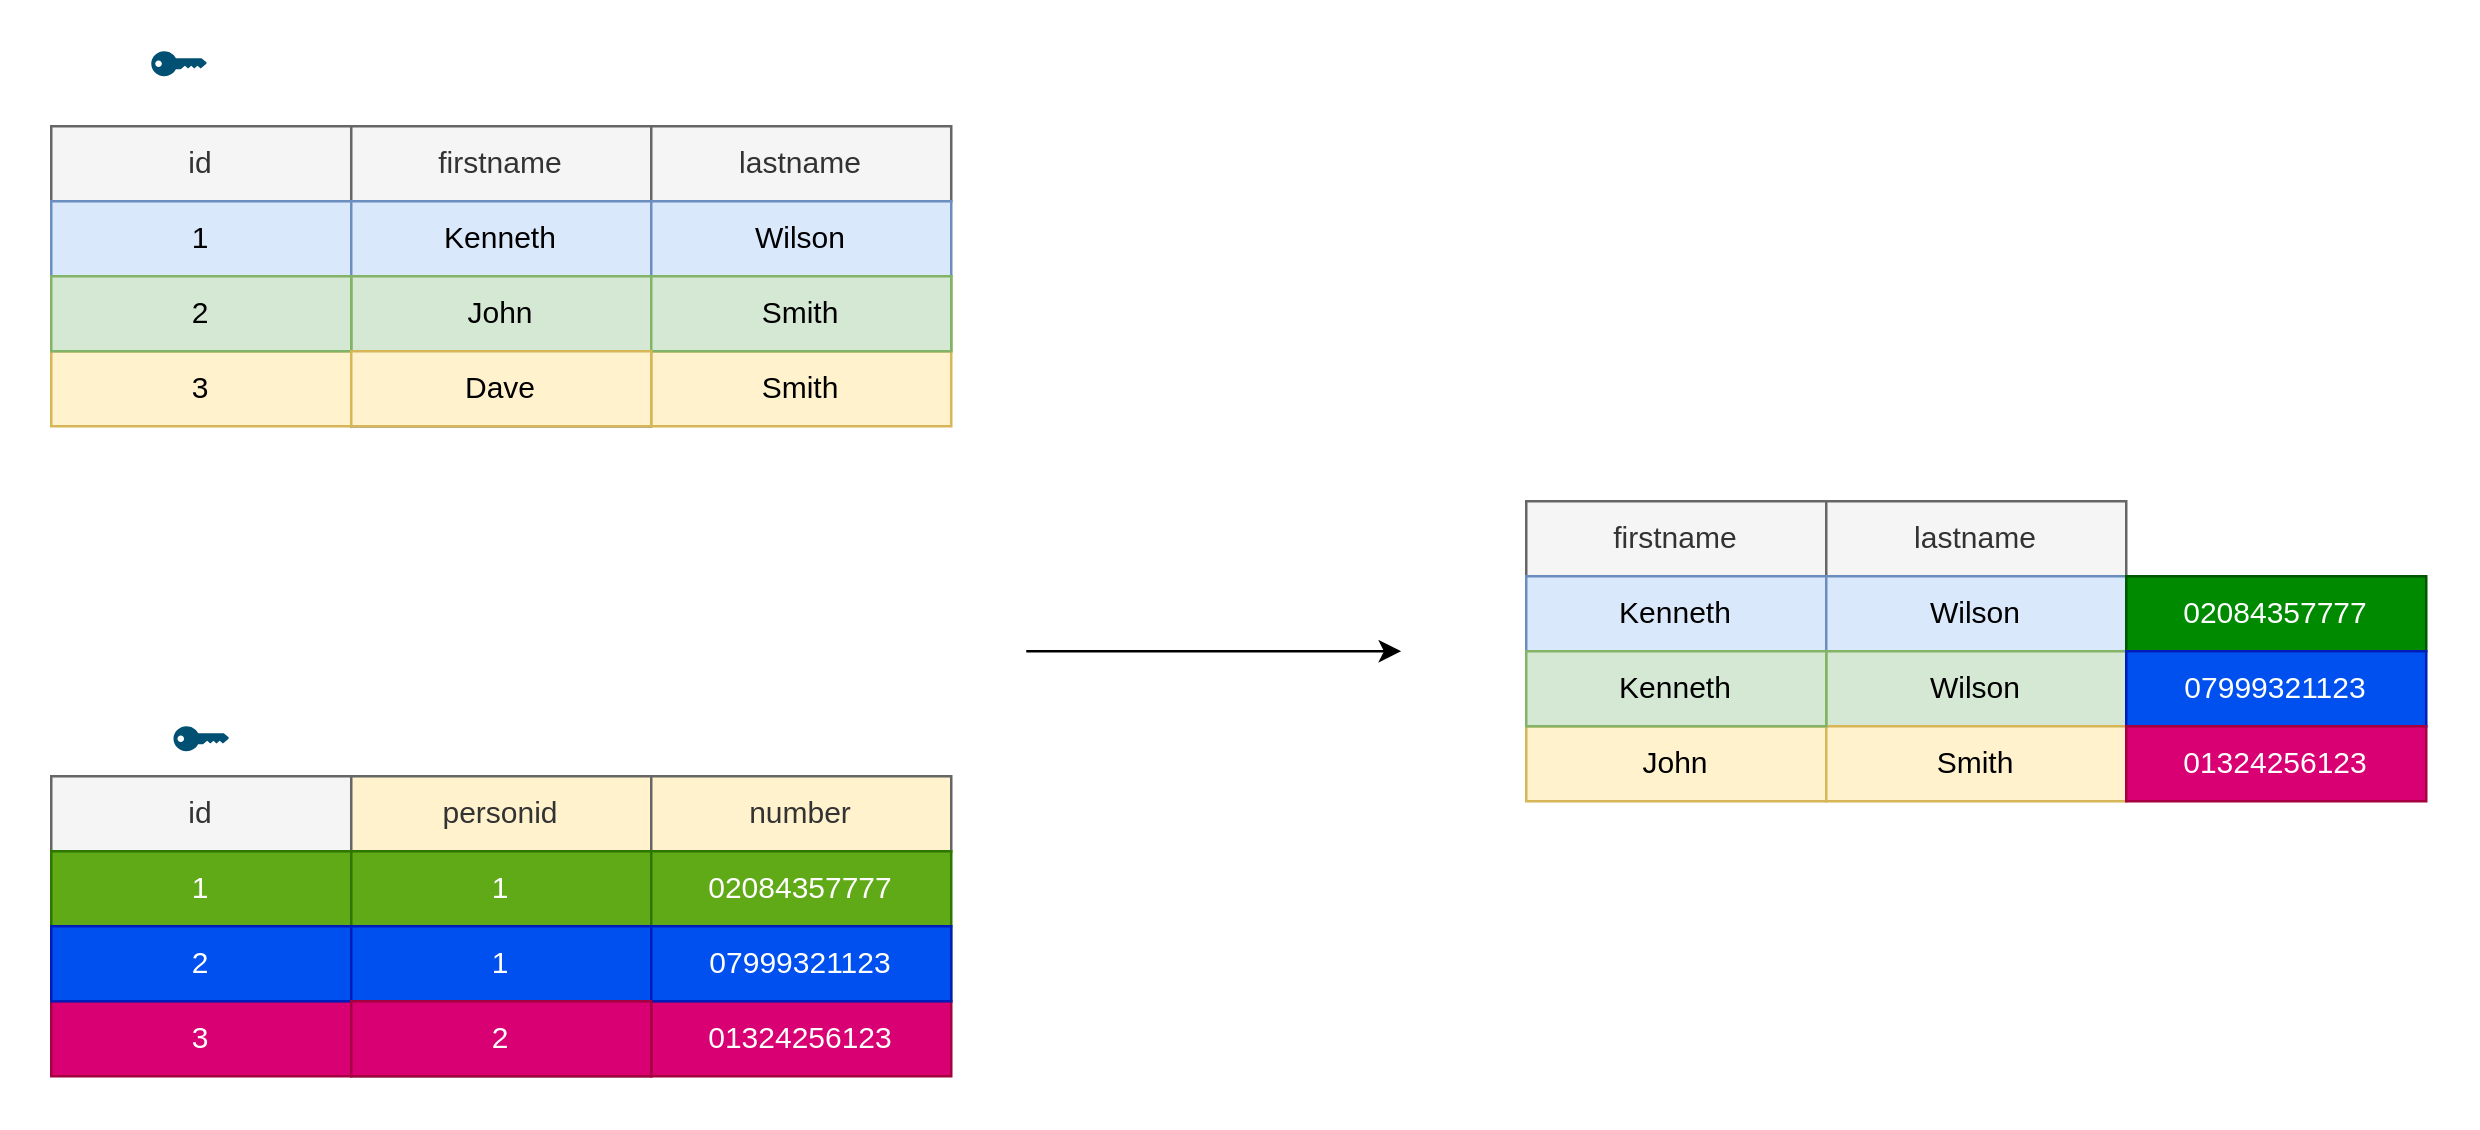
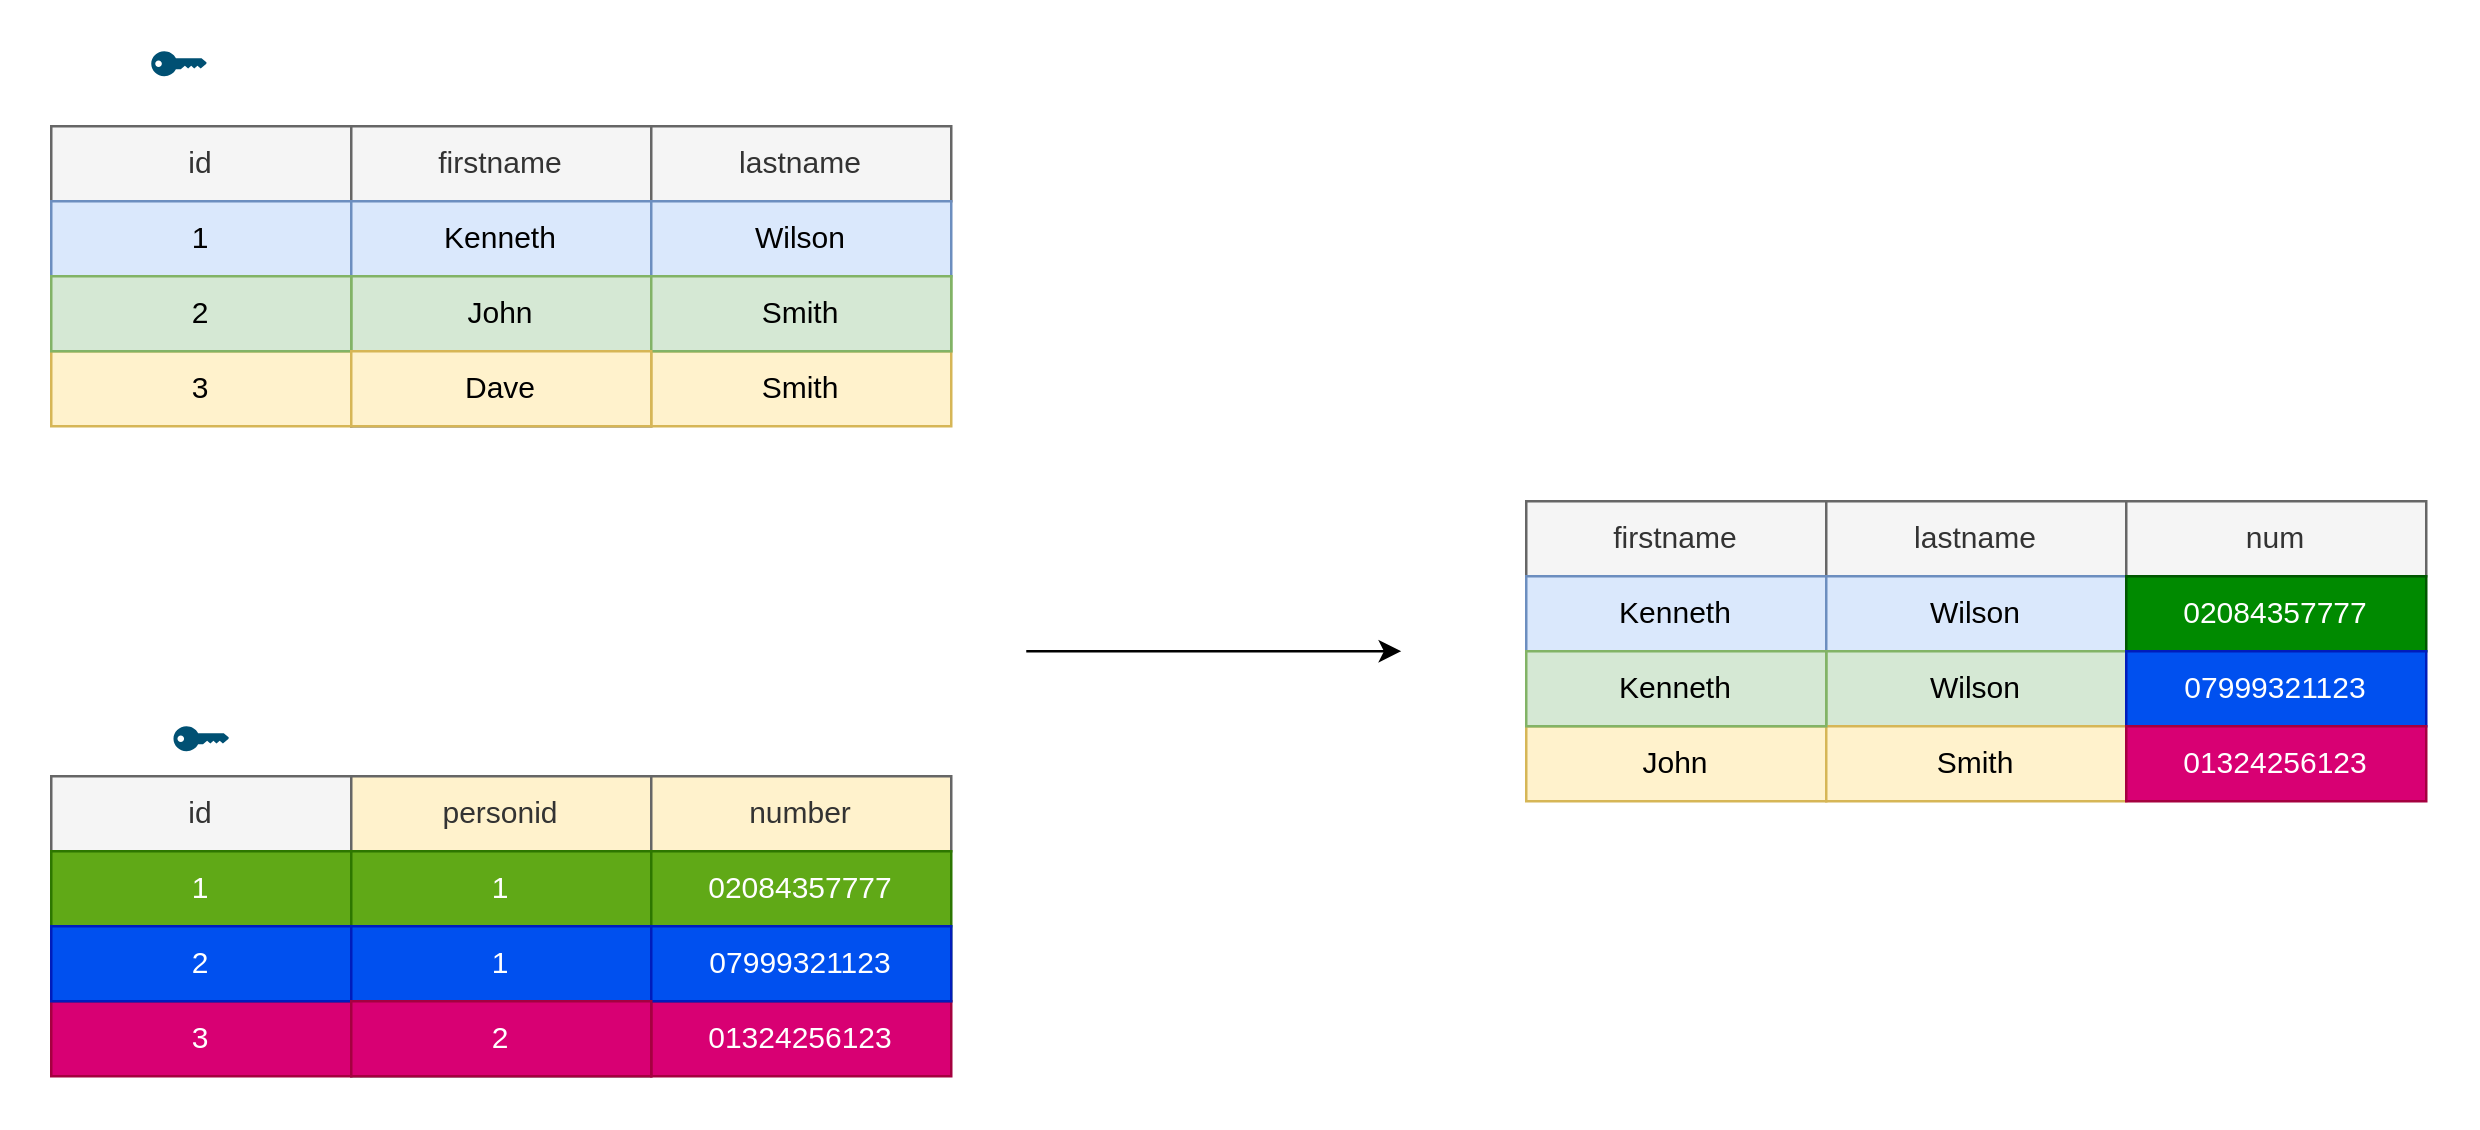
  <mxCell id="0" />
  <mxCell id="1" parent="0" />
  <mxCell id="2" value="id" style="rounded=0;whiteSpace=wrap;html=1;fillColor=#f5f5f5;strokeColor=#666666;fontColor=#333333;" vertex="1" parent="1"><mxGeometry x="20" y="50" width="120" height="30" as="geometry" /></mxCell>
  <mxCell id="3" value="firstname" style="rounded=0;whiteSpace=wrap;html=1;fillColor=#f5f5f5;strokeColor=#666666;fontColor=#333333;" vertex="1" parent="1"><mxGeometry x="140" y="50" width="120" height="30" as="geometry" /></mxCell>
  <mxCell id="4" value="lastname" style="rounded=0;whiteSpace=wrap;html=1;fillColor=#f5f5f5;strokeColor=#666666;fontColor=#333333;" vertex="1" parent="1"><mxGeometry x="260" y="50" width="120" height="30" as="geometry" /></mxCell>
  <mxCell id="5" value="1" style="rounded=0;whiteSpace=wrap;html=1;fillColor=#dae8fc;strokeColor=#6c8ebf;" vertex="1" parent="1"><mxGeometry x="20" y="80" width="120" height="30" as="geometry" /></mxCell>
  <mxCell id="6" value="Kenneth" style="rounded=0;whiteSpace=wrap;html=1;fillColor=#dae8fc;strokeColor=#6c8ebf;" vertex="1" parent="1"><mxGeometry x="140" y="80" width="120" height="30" as="geometry" /></mxCell>
  <mxCell id="7" value="Wilson" style="rounded=0;whiteSpace=wrap;html=1;fillColor=#dae8fc;strokeColor=#6c8ebf;" vertex="1" parent="1"><mxGeometry x="260" y="80" width="120" height="30" as="geometry" /></mxCell>
  <mxCell id="8" value="2" style="rounded=0;whiteSpace=wrap;html=1;fillColor=#d5e8d4;strokeColor=#82b366;" vertex="1" parent="1"><mxGeometry x="20" y="110" width="120" height="30" as="geometry" /></mxCell>
  <mxCell id="9" value="John" style="rounded=0;whiteSpace=wrap;html=1;fillColor=#d5e8d4;strokeColor=#82b366;" vertex="1" parent="1"><mxGeometry x="140" y="110" width="120" height="30" as="geometry" /></mxCell>
  <mxCell id="10" value="Smith" style="rounded=0;whiteSpace=wrap;html=1;fillColor=#d5e8d4;strokeColor=#82b366;" vertex="1" parent="1"><mxGeometry x="260" y="110" width="120" height="30" as="geometry" /></mxCell>
  <mxCell id="11" value="3" style="rounded=0;whiteSpace=wrap;html=1;fillColor=#fff2cc;strokeColor=#d6b656;" vertex="1" parent="1"><mxGeometry x="20" y="140" width="120" height="30" as="geometry" /></mxCell>
  <mxCell id="12" value="Dave" style="rounded=0;whiteSpace=wrap;html=1;fillColor=#f5f5f5;strokeColor=#666666;fontColor=#333333;" vertex="1" parent="1"><mxGeometry x="140" y="140" width="120" height="30" as="geometry" /></mxCell>
  <mxCell id="13" value="Smith" style="rounded=0;whiteSpace=wrap;html=1;fillColor=#fff2cc;strokeColor=#d6b656;" vertex="1" parent="1"><mxGeometry x="260" y="140" width="120" height="30" as="geometry" /></mxCell>
  <mxCell id="14" value="2" style="rounded=0;whiteSpace=wrap;html=1;fillColor=#d5e8d4;strokeColor=#82b366;" vertex="1" parent="1"><mxGeometry x="20" y="110" width="120" height="30" as="geometry" /></mxCell>
  <mxCell id="15" value="Smith" style="rounded=0;whiteSpace=wrap;html=1;fillColor=#d5e8d4;strokeColor=#82b366;" vertex="1" parent="1"><mxGeometry x="260" y="110" width="120" height="30" as="geometry" /></mxCell>
  <mxCell id="16" value="Dave" style="rounded=0;whiteSpace=wrap;html=1;fillColor=#fff2cc;strokeColor=#d6b656;" vertex="1" parent="1"><mxGeometry x="140" y="140" width="120" height="30" as="geometry" /></mxCell>
  <mxCell id="17" value="id" style="rounded=0;whiteSpace=wrap;html=1;fillColor=#f5f5f5;strokeColor=#666666;fontColor=#333333;" vertex="1" parent="1"><mxGeometry x="20" y="310" width="120" height="30" as="geometry" /></mxCell>
  <mxCell id="18" value="personid" style="rounded=0;whiteSpace=wrap;html=1;fillColor=#fff2cc;strokeColor=#666666;fontColor=#333333;" vertex="1" parent="1"><mxGeometry x="140" y="310" width="120" height="30" as="geometry" /></mxCell>
  <mxCell id="19" value="number" style="rounded=0;whiteSpace=wrap;html=1;fillColor=#fff2cc;strokeColor=#666666;fontColor=#333333;" vertex="1" parent="1"><mxGeometry x="260" y="310" width="120" height="30" as="geometry" /></mxCell>
  <mxCell id="20" value="1" style="rounded=0;whiteSpace=wrap;html=1;fillColor=#60a917;strokeColor=#2D7600;fontColor=#ffffff;" vertex="1" parent="1"><mxGeometry x="20" y="340" width="120" height="30" as="geometry" /></mxCell>
  <mxCell id="21" value="1" style="rounded=0;whiteSpace=wrap;html=1;fillColor=#60a917;strokeColor=#2D7600;fontColor=#ffffff;" vertex="1" parent="1"><mxGeometry x="140" y="340" width="120" height="30" as="geometry" /></mxCell>
  <mxCell id="22" value="02084357777" style="rounded=0;whiteSpace=wrap;html=1;fillColor=#60a917;strokeColor=#2D7600;fontColor=#ffffff;" vertex="1" parent="1"><mxGeometry x="260" y="340" width="120" height="30" as="geometry" /></mxCell>
  <mxCell id="23" value="2" style="rounded=0;whiteSpace=wrap;html=1;fillColor=#d5e8d4;strokeColor=#82b366;" vertex="1" parent="1"><mxGeometry x="20" y="370" width="120" height="30" as="geometry" /></mxCell>
  <mxCell id="24" value="" style="rounded=0;whiteSpace=wrap;html=1;fillColor=#d5e8d4;strokeColor=#82b366;" vertex="1" parent="1"><mxGeometry x="140" y="370" width="120" height="30" as="geometry" /></mxCell>
  <mxCell id="25" value="Smith" style="rounded=0;whiteSpace=wrap;html=1;fillColor=#d5e8d4;strokeColor=#82b366;" vertex="1" parent="1"><mxGeometry x="260" y="370" width="120" height="30" as="geometry" /></mxCell>
  <mxCell id="26" value="3" style="rounded=0;whiteSpace=wrap;html=1;fillColor=#d80073;strokeColor=#A50040;fontColor=#ffffff;" vertex="1" parent="1"><mxGeometry x="20" y="400" width="120" height="30" as="geometry" /></mxCell>
  <mxCell id="27" value="Dave" style="rounded=0;whiteSpace=wrap;html=1;fillColor=#f5f5f5;strokeColor=#666666;fontColor=#333333;" vertex="1" parent="1"><mxGeometry x="140" y="400" width="120" height="30" as="geometry" /></mxCell>
  <mxCell id="28" value="01324256123" style="rounded=0;whiteSpace=wrap;html=1;fillColor=#d80073;strokeColor=#A50040;fontColor=#ffffff;" vertex="1" parent="1"><mxGeometry x="260" y="400" width="120" height="30" as="geometry" /></mxCell>
  <mxCell id="29" value="2" style="rounded=0;whiteSpace=wrap;html=1;fillColor=#0050ef;strokeColor=#001DBC;fontColor=#ffffff;" vertex="1" parent="1"><mxGeometry x="20" y="370" width="120" height="30" as="geometry" /></mxCell>
  <mxCell id="30" value="1" style="rounded=0;whiteSpace=wrap;html=1;fillColor=#0050ef;strokeColor=#001DBC;fontColor=#ffffff;" vertex="1" parent="1"><mxGeometry x="140" y="370" width="120" height="30" as="geometry" /></mxCell>
  <mxCell id="31" value="07999321123" style="rounded=0;whiteSpace=wrap;html=1;fillColor=#0050ef;strokeColor=#001DBC;fontColor=#ffffff;" vertex="1" parent="1"><mxGeometry x="260" y="370" width="120" height="30" as="geometry" /></mxCell>
  <mxCell id="32" value="2" style="rounded=0;whiteSpace=wrap;html=1;fillColor=#d80073;strokeColor=#A50040;fontColor=#ffffff;" vertex="1" parent="1"><mxGeometry x="140" y="400" width="120" height="30" as="geometry" /></mxCell>
  <mxCell id="33" value="firstname" style="rounded=0;whiteSpace=wrap;html=1;fillColor=#f5f5f5;strokeColor=#666666;fontColor=#333333;" vertex="1" parent="1"><mxGeometry x="610" y="200" width="120" height="30" as="geometry" /></mxCell>
  <mxCell id="34" value="lastname" style="rounded=0;whiteSpace=wrap;html=1;fillColor=#f5f5f5;strokeColor=#666666;fontColor=#333333;" vertex="1" parent="1"><mxGeometry x="730" y="200" width="120" height="30" as="geometry" /></mxCell>
+ <mxCell id="35" value="num" style="rounded=0;whiteSpace=wrap;html=1;fillColor=#f5f5f5;strokeColor=#666666;fontColor=#333333;" vertex="1" parent="1"><mxGeometry x="850" y="200" width="120" height="30" as="geometry" /></mxCell>
  <mxCell id="36" value="Kenneth" style="rounded=0;whiteSpace=wrap;html=1;fillColor=#dae8fc;strokeColor=#6c8ebf;" vertex="1" parent="1"><mxGeometry x="610" y="230" width="120" height="30" as="geometry" /></mxCell>
  <mxCell id="37" value="Wilson" style="rounded=0;whiteSpace=wrap;html=1;fillColor=#dae8fc;strokeColor=#6c8ebf;" vertex="1" parent="1"><mxGeometry x="730" y="230" width="120" height="30" as="geometry" /></mxCell>
  <mxCell id="38" value="02084357777" style="rounded=0;whiteSpace=wrap;html=1;fillColor=#008a00;strokeColor=#005700;fontColor=#ffffff;" vertex="1" parent="1"><mxGeometry x="850" y="230" width="120" height="30" as="geometry" /></mxCell>
  <mxCell id="39" value="Kenneth" style="rounded=0;whiteSpace=wrap;html=1;fillColor=#d5e8d4;strokeColor=#82b366;" vertex="1" parent="1"><mxGeometry x="610" y="260" width="120" height="30" as="geometry" /></mxCell>
  <mxCell id="40" value="Wilson" style="rounded=0;whiteSpace=wrap;html=1;fillColor=#d5e8d4;strokeColor=#82b366;" vertex="1" parent="1"><mxGeometry x="730" y="260" width="120" height="30" as="geometry" /></mxCell>
  <mxCell id="41" value="07999321123" style="rounded=0;whiteSpace=wrap;html=1;fillColor=#0050ef;strokeColor=#001DBC;fontColor=#ffffff;" vertex="1" parent="1"><mxGeometry x="850" y="260" width="120" height="30" as="geometry" /></mxCell>
  <mxCell id="42" value="John" style="rounded=0;whiteSpace=wrap;html=1;fillColor=#fff2cc;strokeColor=#d6b656;" vertex="1" parent="1"><mxGeometry x="610" y="290" width="120" height="30" as="geometry" /></mxCell>
  <mxCell id="43" value="Smith" style="rounded=0;whiteSpace=wrap;html=1;fillColor=#fff2cc;strokeColor=#d6b656;" vertex="1" parent="1"><mxGeometry x="730" y="290" width="120" height="30" as="geometry" /></mxCell>
  <mxCell id="44" value="01324256123" style="rounded=0;whiteSpace=wrap;html=1;fillColor=#d80073;strokeColor=#A50040;fontColor=#ffffff;" vertex="1" parent="1"><mxGeometry x="850" y="290" width="120" height="30" as="geometry" /></mxCell>
  <mxCell id="45" value="Kenneth" style="rounded=0;whiteSpace=wrap;html=1;fillColor=#d5e8d4;strokeColor=#82b366;" vertex="1" parent="1"><mxGeometry x="610" y="260" width="120" height="30" as="geometry" /></mxCell>
  <mxCell id="46" value="" style="endArrow=classic;html=1;" edge="1" parent="1"><mxGeometry width="50" height="50" relative="1" as="geometry"><mxPoint x="410" y="260" as="sourcePoint" /><mxPoint x="560" y="260" as="targetPoint" /></mxGeometry></mxCell>
  <mxCell id="47" value="" style="points=[[0,0.5,0],[0.24,0,0],[0.5,0.28,0],[0.995,0.475,0],[0.5,0.72,0],[0.24,1,0]];verticalLabelPosition=bottom;html=1;verticalAlign=top;aspect=fixed;align=center;pointerEvents=1;shape=mxgraph.cisco19.key;fillColor=#005073;strokeColor=none;" vertex="1" parent="1"><mxGeometry x="60" y="20" width="22.22" height="10" as="geometry" /></mxCell>
  <mxCell id="48" value="" style="points=[[0,0.5,0],[0.24,0,0],[0.5,0.28,0],[0.995,0.475,0],[0.5,0.72,0],[0.24,1,0]];verticalLabelPosition=bottom;html=1;verticalAlign=top;aspect=fixed;align=center;pointerEvents=1;shape=mxgraph.cisco19.key;fillColor=#005073;strokeColor=none;" vertex="1" parent="1"><mxGeometry x="68.89" y="290" width="22.22" height="10" as="geometry" /></mxCell>
